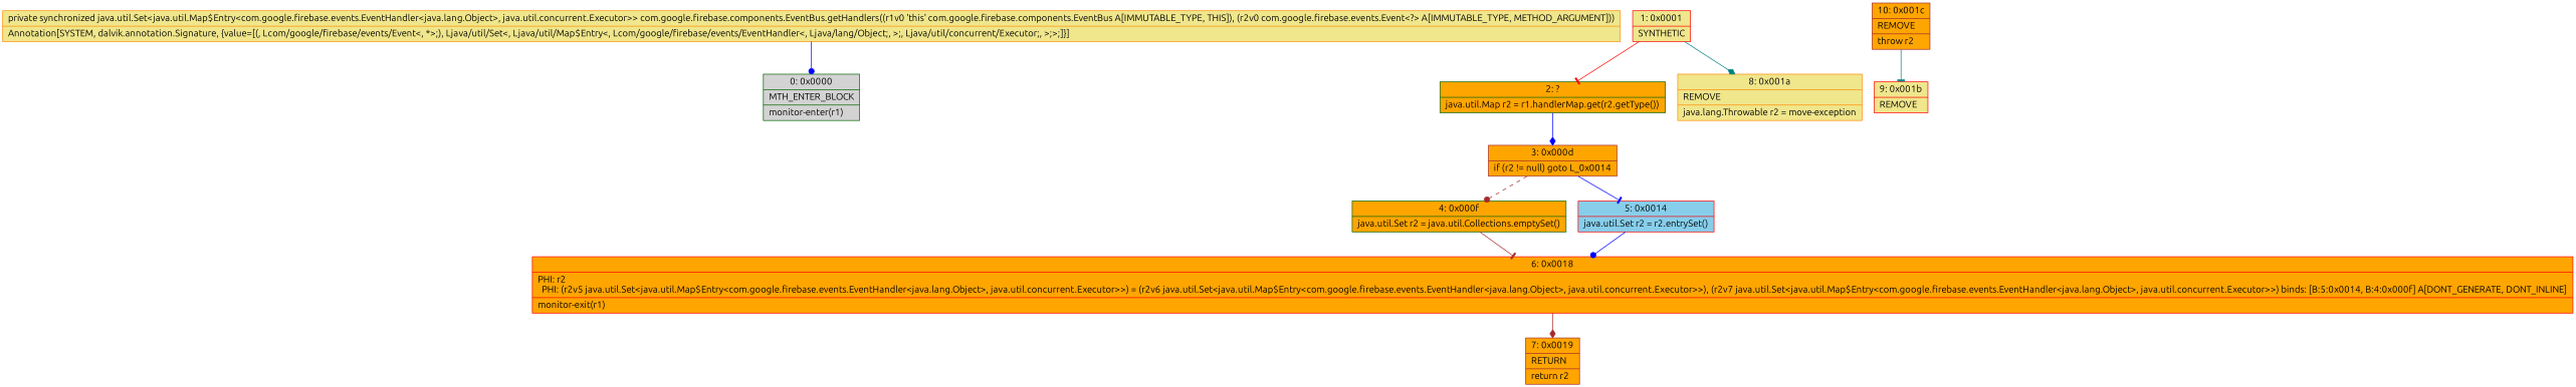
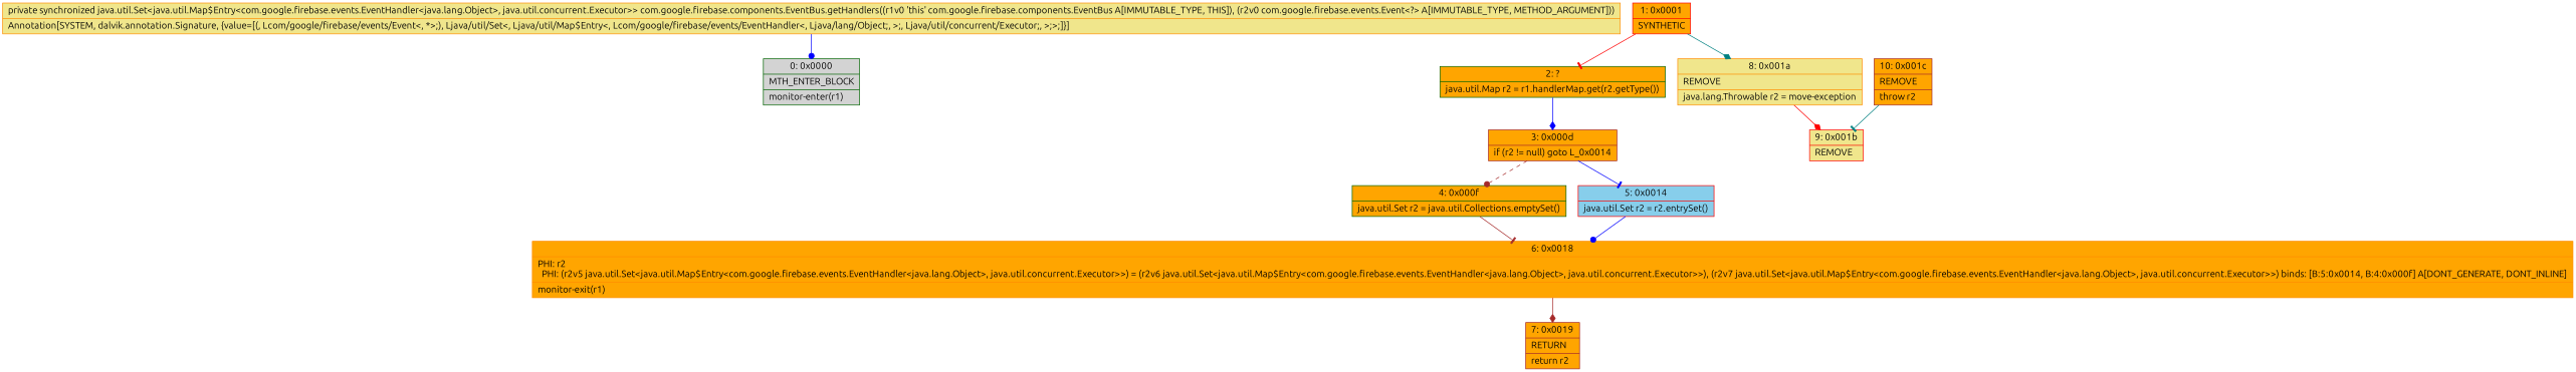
  digraph {
    fontname=Ubuntu
    node [color=darkgreen fillcolor=orange fontname=Ubuntu shape=record style=filled]
    edge [arrowhead=tee color=blue fontname=Ubuntu]
    n1 [fillcolor=lightgrey label="{0\:\ 0x0000|MTH_ENTER_BLOCK\l|monitor\-enter(r1)\l}"]
-   n2 [color=red fillcolor=khaki label="{1\:\ 0x0001|SYNTHETIC\l}"]
+   n2 [color=red label="{1\:\ 0x0001|SYNTHETIC\l}"]
    n3 [label="{2\:\ ?|java.util.Map r2 = r1.handlerMap.get(r2.getType())\l}"]
    n4 [color=darkorange fillcolor=khaki label="{8\:\ 0x001a|REMOVE\l|java.lang.Throwable r2 = move\-exception\l}"]
    n5 [color=brown label="{3\:\ 0x000d|if (r2 != null) goto L_0x0014\l}"]
    n6 [color=red fillcolor=khaki label="{9\:\ 0x001b|REMOVE\l}"]
    n7 [label="{4\:\ 0x000f|java.util.Set r2 = java.util.Collections.emptySet()\l}"]
    n8 [color=red fillcolor=skyblue label="{5\:\ 0x0014|java.util.Set r2 = r2.entrySet()\l}"]
-   n9 [color=red label="{6\:\ 0x0018|PHI: r2 \l  PHI: (r2v5 java.util.Set\<java.util.Map$Entry\<com.google.firebase.events.EventHandler\<java.lang.Object\>, java.util.concurrent.Executor\>\>) = (r2v6 java.util.Set\<java.util.Map$Entry\<com.google.firebase.events.EventHandler\<java.lang.Object\>, java.util.concurrent.Executor\>\>), (r2v7 java.util.Set\<java.util.Map$Entry\<com.google.firebase.events.EventHandler\<java.lang.Object\>, java.util.concurrent.Executor\>\>) binds: [B:5:0x0014, B:4:0x000f] A[DONT_GENERATE, DONT_INLINE]\l|monitor\-exit(r1)\l}"]
+   n9 [color=darkorange label="{6\:\ 0x0018|PHI: r2 \l  PHI: (r2v5 java.util.Set\<java.util.Map$Entry\<com.google.firebase.events.EventHandler\<java.lang.Object\>, java.util.concurrent.Executor\>\>) = (r2v6 java.util.Set\<java.util.Map$Entry\<com.google.firebase.events.EventHandler\<java.lang.Object\>, java.util.concurrent.Executor\>\>), (r2v7 java.util.Set\<java.util.Map$Entry\<com.google.firebase.events.EventHandler\<java.lang.Object\>, java.util.concurrent.Executor\>\>) binds: [B:5:0x0014, B:4:0x000f] A[DONT_GENERATE, DONT_INLINE]\l|monitor\-exit(r1)\l}"]
    n10 [color=brown label="{7\:\ 0x0019|RETURN\l|return r2\l}"]
    n11 [color=brown label="{10\:\ 0x001c|REMOVE\l|throw r2\l}"]
    n12 [color=darkorange fillcolor=khaki label="{private synchronized java.util.Set\<java.util.Map$Entry\<com.google.firebase.events.EventHandler\<java.lang.Object\>, java.util.concurrent.Executor\>\> com.google.firebase.components.EventBus.getHandlers((r1v0 'this' com.google.firebase.components.EventBus A[IMMUTABLE_TYPE, THIS]), (r2v0 com.google.firebase.events.Event\<?\> A[IMMUTABLE_TYPE, METHOD_ARGUMENT]))  | Annotation[SYSTEM, dalvik.annotation.Signature, \{value=[(, Lcom\/google\/firebase\/events\/Event\<, *\>;), Ljava\/util\/Set\<, Ljava\/util\/Map$Entry\<, Lcom\/google\/firebase\/events\/EventHandler\<, Ljava\/lang\/Object;, \>;, Ljava\/util\/concurrent\/Executor;, \>;\>;]\}]\l}"]
    n2 -> n3 [color=red]
    n2 -> n4 [arrowhead=diamond color=teal]
    n3 -> n5 [arrowhead=diamond]
+   n4 -> n6 [arrowhead=diamond color=red]
    n5 -> n7 [arrowhead=dot color=brown style=dashed]
    n5 -> n8
    n7 -> n9 [color=brown]
    n8 -> n9 [arrowhead=dot]
    n9 -> n10 [arrowhead=diamond color=brown]
    n11 -> n6 [color=teal]
    n12 -> n1 [arrowhead=dot]
  }
